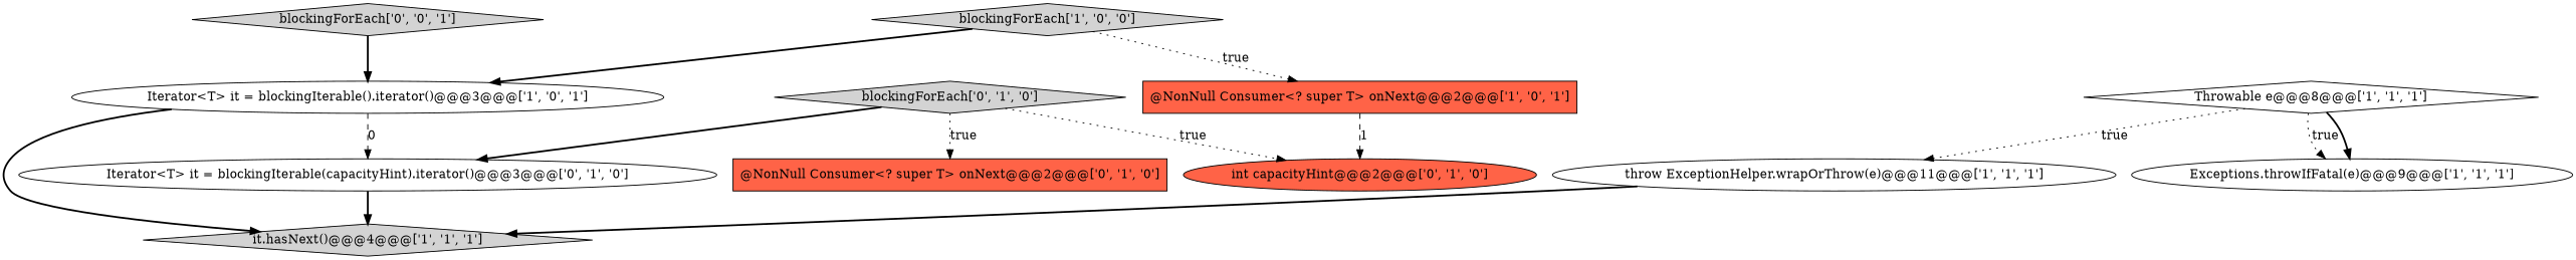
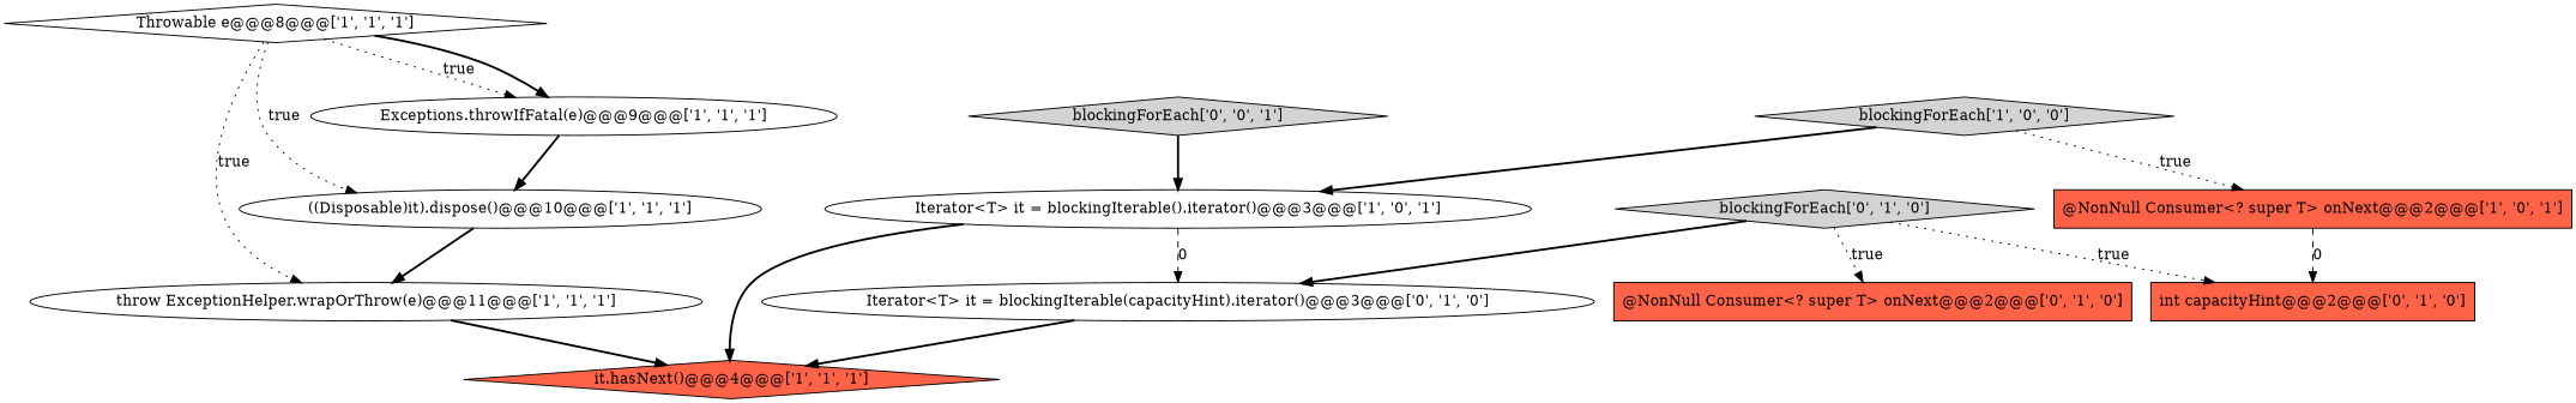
  digraph {
    node [fillcolor=white shape=diamond style=filled]
    edge [style=bold]
    n1 [label="Throwable e@@@8@@@['1', '1', '1']"]
+   n2 [label="((Disposable)it).dispose()@@@10@@@['1', '1', '1']" shape=ellipse]
    n3 [label="throw ExceptionHelper.wrapOrThrow(e)@@@11@@@['1', '1', '1']" shape=ellipse]
    n4 [label="Exceptions.throwIfFatal(e)@@@9@@@['1', '1', '1']" shape=ellipse]
-   n5 [fillcolor=lightgray label="it.hasNext()@@@4@@@['1', '1', '1']"]
+   n5 [fillcolor=tomato label="it.hasNext()@@@4@@@['1', '1', '1']"]
    n6 [label="Iterator<T> it = blockingIterable().iterator()@@@3@@@['1', '0', '1']" shape=ellipse]
    n7 [label="Iterator<T> it = blockingIterable(capacityHint).iterator()@@@3@@@['0', '1', '0']" shape=ellipse]
-   n8 [fillcolor=tomato label="int capacityHint@@@2@@@['0', '1', '0']" shape=ellipse]
+   n8 [fillcolor=tomato label="int capacityHint@@@2@@@['0', '1', '0']" shape=box]
    n9 [fillcolor=lightgray label="blockingForEach['0', '1', '0']"]
    n10 [fillcolor=tomato label="@NonNull Consumer<? super T> onNext@@@2@@@['0', '1', '0']" shape=box]
    n11 [fillcolor=lightgray label="blockingForEach['0', '0', '1']"]
    n12 [fillcolor=tomato label="@NonNull Consumer<? super T> onNext@@@2@@@['1', '0', '1']" shape=box]
    n13 [fillcolor=lightgray label="blockingForEach['1', '0', '0']"]
+   n1 -> n2 [label=true style=dotted]
    n1 -> n3 [label=true style=dotted]
    n1 -> n4 [label=true style=dotted]
    n1 -> n4
+   n2 -> n3
    n3 -> n5
+   n4 -> n2
    n6 -> n5
    n6 -> n7 [label=0 style=dashed]
    n7 -> n5
    n9 -> n7
    n9 -> n8 [label=true style=dotted]
    n9 -> n10 [label=true style=dotted]
    n11 -> n6
-   n12 -> n8 [label=1 style=dashed]
+   n12 -> n8 [label=0 style=dashed]
    n13 -> n6
    n13 -> n12 [label=true style=dotted]
  }
